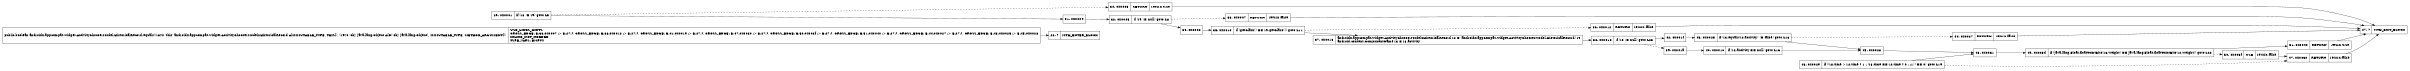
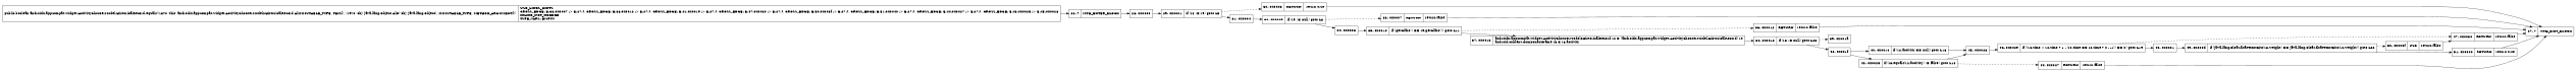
  digraph {
    rankdir=LR
    node [shape=record]
    n1 [label="{26\:\ ?|MTH_ENTER_BLOCK\l}"]
+   n2 [label="{28\:\ 0x0000}"]
    n3 [label="{29\:\ 0x0001|if (r8 != r9) goto L5\l}"]
    n4 [label="{30\:\ 0x0003|RETURN\l|return true\l}"]
    n5 [label="{31\:\ 0x0004}"]
    n6 [label="{27\:\ ?|MTH_EXIT_BLOCK\l}"]
    n7 [label="{32\:\ 0x0005|if (r9 != null) goto L8\l}"]
    n8 [label="{33\:\ 0x0007|RETURN\l|return false\l}"]
    n9 [label="{34\:\ 0x0008}"]
    n10 [label="{35\:\ 0x0010|if (getClass() == r9.getClass()) goto L11\l}"]
    n11 [label="{36\:\ 0x0012|RETURN\l|return false\l}"]
    n12 [label="{37\:\ 0x0013|androidx.appcompat.widget.ActivityChooserModel$HistoricalRecord r2 = (androidx.appcompat.widget.ActivityChooserModel.HistoricalRecord) r9\landroid.content.ComponentName r3 = r8.activity\l}"]
    n13 [label="{38\:\ 0x0018|if (r3 != null) goto L23\l}"]
    n14 [label="{39\:\ 0x001a}"]
    n15 [label="{42\:\ 0x001f}"]
    n16 [label="{40\:\ 0x001c|if (r2.activity == null) goto L16\l}"]
    n17 [label="{43\:\ 0x0025|if (r3.equals(r2.activity) != false) goto L16\l}"]
    n18 [label="{45\:\ 0x0028}"]
    n19 [label="{46\:\ 0x002e|if ((r8.time \> r2.time ? 1 : (r8.time == r2.time ? 0 : \-1)) == 0) goto L19\l}"]
    n20 [label="{47\:\ 0x0030|RETURN\l|return false\l}"]
    n21 [label="{48\:\ 0x0031}"]
    n22 [label="{49\:\ 0x003d|if (java.lang.Float.floatToIntBits(r8.weight) == java.lang.Float.floatToIntBits(r2.weight)) goto L22\l}"]
    n23 [label="{50\:\ 0x003f|USE\l|return false\l}"]
    n24 [label="{51\:\ 0x0040|RETURN\l|return true\l}"]
    n25 [label="{44\:\ 0x0027|RETURN\l|return false\l}"]
    n26 [label="{public boolean androidx.appcompat.widget.ActivityChooserModel.HistoricalRecord.equals((r8v0 'this' androidx.appcompat.widget.ActivityChooserModel$HistoricalRecord A[IMMUTABLE_TYPE, THIS]), (r9v0 'obj' java.lang.Object A[D('obj' java.lang.Object), IMMUTABLE_TYPE, METHOD_ARGUMENT]))  | USE_LINES_HINTS\lCROSS_EDGE: B:33:0x0007 \-\> B:27:?, CROSS_EDGE: B:36:0x0012 \-\> B:27:?, CROSS_EDGE: B:41:0x001e \-\> B:27:?, CROSS_EDGE: B:47:0x0030 \-\> B:27:?, CROSS_EDGE: B:50:0x003f \-\> B:27:?, CROSS_EDGE: B:51:0x0040 \-\> B:27:?, CROSS_EDGE: B:44:0x0027 \-\> B:27:?, CROSS_EDGE: B:43:0x0025 \-\> B:45:0x0028\lINLINE_NOT_NEEDED\lTYPE_VARS: EMPTY\l}"]
+   n1 -> n2
+   n2 -> n3
    n3 -> n4 [style=dashed]
    n3 -> n5
    n4 -> n6
    n5 -> n7
    n7 -> n8 [style=dashed]
    n7 -> n9
    n8 -> n6
    n9 -> n10
    n10 -> n11 [style=dashed]
    n10 -> n12
    n11 -> n6
    n12 -> n13
    n13 -> n14 [style=dashed]
    n13 -> n15
-   n14 -> n16
+   n15 -> n16
    n15 -> n17
    n16 -> n18
    n17 -> n18
    n17 -> n25 [style=dashed]
-   n18 -> n21
+   n18 -> n19
    n19 -> n20 [style=dashed]
    n19 -> n21
    n20 -> n6
    n21 -> n22
    n22 -> n23 [style=dashed]
    n22 -> n24
    n23 -> n20
    n24 -> n6
    n25 -> n6
    n26 -> n1
  }
